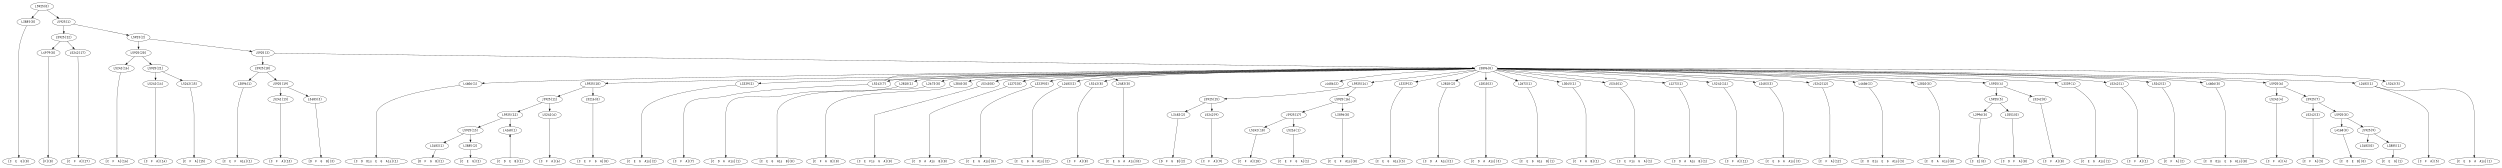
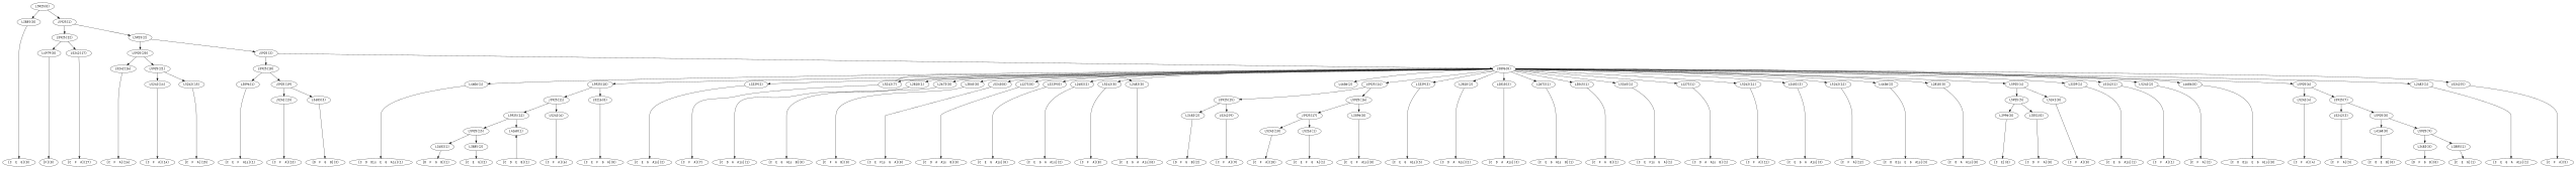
  digraph {
    fontname="JetBrains Mono"
    node [fontname="JetBrains Mono"]
    edge [fontname="JetBrains Mono"]
    "L5925(0)"
    "L3885(0)"
    "L5925(1)"
    "L5925(2)"
    "L5925(22)"
    "L5925(3)"
    "L5925(20)"
    "L5242(17)"
    "L4979(0)"
    "L5896(0)"
    "L5925(18)"
    "L5925(21)"
    "L5242(16)"
    "L3339(0)"
    "L5925(4)"
    "L3339(1)"
    "L5242(1)"
    "L2483(0)"
    "L5242(2)"
    "L4606(0)"
    "L5925(6)"
    "L2483(1)"
    "L5242(5)"
    "L4606(1)"
    "L5925(10)"
    "L3339(2)"
    "L2810(0)"
    "L2810(1)"
    "L2673(0)"
    "L3045(0)"
    "L5340(0)"
    "L1273(0)"
    "L5242(7)"
    "L2483(2)"
    "L5242(8)"
    "L4606(2)"
    "L5925(14)"
    "L3339(3)"
    "L2810(2)"
    "L2810(3)"
    "L2673(1)"
    "L3045(1)"
    "L5340(1)"
    "L1273(1)"
    "L5242(11)"
    "L2483(3)"
    "L5242(12)"
    "L4606(3)"
    "L5925(19)"
    "L3096(1)"
    "L5242(14)"
    "L5242(15)"
    "L5242(0)"
    "L5925(5)"
    "L5925(7)"
    "L5242(4)"
    "L5925(11)"
    "L5216(0)"
    "L5925(15)"
    "L5925(16)"
    "L5242(13)"
    n62 [label="L3683(3)"]
    "L3551(0)"
    "L2996(0)"
    "L5242(3)"
    "L5925(8)"
    "L5242(6)"
    "L5925(12)"
    "L5242(9)"
    "L3483(2)"
    "L3096(0)"
    "L5925(17)"
    "L5925(9)"
    "L4168(0)"
    "L5925(13)"
    "L4168(1)"
    "L5242(10)"
    "L5216(1)"
    "L3885(1)"
    "L3483(0)"
    "L3885(2)"
    "L3483(1)"
    "[C  E  G](0)"
    "[C  E  G  Ais](0)"
    "[C  F  A](0)"
    "[C  D  F  A](0)"
    "[C  E](0)"
    "[C  E  G  Ais](1)"
    "[C  F  A](1)"
    "[C  E  G  A  Ais](0)"
    "[C  F  A](2)"
    "[C  D  Dis  E  G  Ais](0)"
    "[C  F  A](3)"
    "[C  E  G](1)"
+   "[D  F  G  B](0)"
    "[C  D  E  B](0)"
    "[C  F  A](4)"
    "[C  E  G  A  Ais](1)"
    "[C  F  A](5)"
    "[C  D  Dis  E  G  Ais](1)"
    "[C  F  A](6)"
    "[C  E  G](2)"
    "[D  F  G  B](1)"
    "[C  D  E  B](1)"
    "[C  E  F  G  A](0)"
    "[C  E  G  Ais](2)"
    "[C  D  A  Ais](0)"
    "[C  D  A  Ais](1)"
    "[C  E  G  Ais  B](0)"
    "[C  F  A  B](0)"
    "[C  E  Fis  G  A](0)"
    "[C  D  A  Ais  B](0)"
    "[C  F  A](7)"
    "[C  E  G  A  Ais](2)"
    "[C  F  A](8)"
    "[C  F  A](9)"
    "[D  F  G  B](2)"
    "[C  E  F  Ais](0)"
    "[C  F  A](10)"
    "[C  E  F  G  A](1)"
    "[C  E  G  Ais](3)"
    "[C  D  A  Ais](2)"
    "[C  D  A  Ais](3)"
    "[C  E  G  Ais  B](1)"
    "[C  F  A  B](1)"
    "[C  E  Fis  G  A](1)"
    "[C  D  A  Ais  B](1)"
    "[C  F  A](11)"
    "[C  E  G  A  Ais](3)"
    "[C  F  A](12)"
    "[C  D  Dis  E  G  Ais](3)"
    "[C  F  A](13)"
    "[D  F  G  B](3)"
    "[C  E  F  Ais](1)"
    "[C  F  A](14)"
    "[C  F  A](15)"
    "[C  F  A](16)"
    "[C  F  A](17)"
    "[F](0)"
    subgraph sub_1 {
      rank=min
      "L5925(0)"
    }
    subgraph sub_2 {
      rank=same
      "L3885(0)"
      "L5925(1)"
    }
    subgraph sub_3 {
      rank=same
      "L5925(2)"
      "L5925(22)"
    }
    subgraph sub_4 {
      rank=same
      "L5925(3)"
      "L5925(20)"
      "L5242(17)"
      "L4979(0)"
    }
    subgraph sub_5 {
      rank=same
      "L5896(0)"
      "L5925(18)"
      "L5925(21)"
      "L5242(16)"
    }
    subgraph sub_6 {
      rank=same
      "L3339(0)"
      "L5925(4)"
      "L3339(1)"
      "L5242(1)"
      "L2483(0)"
      "L5242(2)"
      "L4606(0)"
      "L5925(6)"
      "L2483(1)"
      "L5242(5)"
      "L4606(1)"
      "L5925(10)"
      "L3339(2)"
      "L2810(0)"
      "L2810(1)"
      "L2673(0)"
      "L3045(0)"
      "L5340(0)"
      "L1273(0)"
      "L5242(7)"
      "L2483(2)"
      "L5242(8)"
      "L4606(2)"
      "L5925(14)"
      "L3339(3)"
      "L2810(2)"
      "L2810(3)"
      "L2673(1)"
      "L3045(1)"
      "L5340(1)"
      "L1273(1)"
      "L5242(11)"
      "L2483(3)"
      "L5242(12)"
      "L4606(3)"
      "L5925(19)"
      "L3096(1)"
      "L5242(14)"
      "L5242(15)"
    }
    subgraph sub_7 {
      rank=same
      "L5242(0)"
      "L5925(5)"
      "L5925(7)"
      "L5242(4)"
      "L5925(11)"
      "L5216(0)"
      "L5925(15)"
      "L5925(16)"
      "L5242(13)"
      n62
    }
    subgraph sub_8 {
      rank=same
      "L3551(0)"
      "L2996(0)"
      "L5242(3)"
      "L5925(8)"
      "L5242(6)"
      "L5925(12)"
      "L5242(9)"
      "L3483(2)"
      "L3096(0)"
      "L5925(17)"
    }
    subgraph sub_9 {
      rank=same
      "L5925(9)"
      "L4168(0)"
      "L5925(13)"
      "L4168(1)"
      "L5242(10)"
      "L5216(1)"
    }
    subgraph sub_10 {
      rank=same
      "L3885(1)"
      "L3483(0)"
      "L3885(2)"
      "L3483(1)"
    }
    subgraph sub_11 {
      rank=max
      "[C  E  G](0)"
      "[C  E  G  Ais](0)"
      "[C  F  A](0)"
      "[C  D  F  A](0)"
      "[C  E](0)"
      "[C  E  G  Ais](1)"
      "[C  F  A](1)"
      "[C  E  G  A  Ais](0)"
      "[C  F  A](2)"
      "[C  D  Dis  E  G  Ais](0)"
      "[C  F  A](3)"
      "[C  E  G](1)"
+     "[D  F  G  B](0)"
      "[C  D  E  B](0)"
      "[C  F  A](4)"
      "[C  E  G  A  Ais](1)"
      "[C  F  A](5)"
      "[C  D  Dis  E  G  Ais](1)"
      "[C  F  A](6)"
      "[C  E  G](2)"
      "[D  F  G  B](1)"
      "[C  D  E  B](1)"
      "[C  E  F  G  A](0)"
      "[C  E  G  Ais](2)"
      "[C  D  A  Ais](0)"
      "[C  D  A  Ais](1)"
      "[C  E  G  Ais  B](0)"
      "[C  F  A  B](0)"
      "[C  E  Fis  G  A](0)"
      "[C  D  A  Ais  B](0)"
      "[C  F  A](7)"
      "[C  E  G  A  Ais](2)"
      "[C  F  A](8)"
      "[C  F  A](9)"
      "[D  F  G  B](2)"
      "[C  E  F  Ais](0)"
      "[C  F  A](10)"
      "[C  E  F  G  A](1)"
      "[C  E  G  Ais](3)"
      "[C  D  A  Ais](2)"
      "[C  D  A  Ais](3)"
      "[C  E  G  Ais  B](1)"
      "[C  F  A  B](1)"
      "[C  E  Fis  G  A](1)"
      "[C  D  A  Ais  B](1)"
      "[C  F  A](11)"
      "[C  E  G  A  Ais](3)"
      "[C  F  A](12)"
      "[C  D  Dis  E  G  Ais](3)"
      "[C  F  A](13)"
      "[D  F  G  B](3)"
      "[C  E  F  Ais](1)"
      "[C  F  A](14)"
      "[C  F  A](15)"
      "[C  F  A](16)"
      "[C  F  A](17)"
      "[F](0)"
    }
    "L5925(0)" -> "L3885(0)"
    "L5925(0)" -> "L5925(1)"
    "L3885(0)" -> "[C  E  G](0)"
    "L5925(1)" -> "L5925(2)"
    "L5925(1)" -> "L5925(22)"
    "L5925(2)" -> "L5925(3)"
    "L5925(2)" -> "L5925(20)"
    "L5925(22)" -> "L5242(17)"
    "L5925(22)" -> "L4979(0)"
    "L5925(3)" -> "L5896(0)"
    "L5925(3)" -> "L5925(18)"
    "L5925(20)" -> "L5925(21)"
    "L5925(20)" -> "L5242(16)"
    "L5242(17)" -> "[C  F  A](17)"
    "L4979(0)" -> "[F](0)"
    "L5896(0)" -> "L3339(0)"
    "L5896(0)" -> "L5925(4)"
    "L5896(0)" -> "L3339(1)"
    "L5896(0)" -> "L5242(1)"
    "L5896(0)" -> "L5242(2)"
    "L5896(0)" -> "L4606(0)"
    "L5896(0)" -> "L5925(6)"
    "L5896(0)" -> "L2483(1)"
    "L5896(0)" -> "L5242(5)"
    "L5896(0)" -> "L4606(1)"
    "L5896(0)" -> "L5925(10)"
    "L5896(0)" -> "L3339(2)"
    "L5896(0)" -> "L2810(0)"
    "L5896(0)" -> "L2810(1)"
    "L5896(0)" -> "L2673(0)"
    "L5896(0)" -> "L3045(0)"
    "L5896(0)" -> "L5340(0)"
    "L5896(0)" -> "L1273(0)"
    "L5896(0)" -> "L5242(7)"
    "L5896(0)" -> "L2483(2)"
    "L5896(0)" -> "L5242(8)"
    "L5896(0)" -> "L4606(2)"
    "L5896(0)" -> "L5925(14)"
    "L5896(0)" -> "L3339(3)"
    "L5896(0)" -> "L2810(2)"
    "L5896(0)" -> "L2810(3)"
    "L5896(0)" -> "L2673(1)"
    "L5896(0)" -> "L3045(1)"
    "L5896(0)" -> "L5340(1)"
    "L5896(0)" -> "L1273(1)"
    "L5896(0)" -> "L5242(11)"
    "L5896(0)" -> "L2483(3)"
    "L5896(0)" -> "L5242(12)"
    "L5896(0)" -> "L4606(3)"
    "L5925(18)" -> "L5925(19)"
    "L5925(18)" -> "L3096(1)"
    "L5925(21)" -> "L5242(14)"
    "L5925(21)" -> "L5242(15)"
    "L5242(16)" -> "[C  F  A](16)"
    "L3339(0)" -> "[C  E  G  Ais](0)"
    "L5925(4)" -> "L5242(0)"
    "L5925(4)" -> "L5925(5)"
    "L3339(1)" -> "[C  E  G  Ais](1)"
    "L5242(1)" -> "[C  F  A](1)"
    "L2483(0)" -> "[C  E  G  A  Ais](0)"
    "L5242(2)" -> "[C  F  A](2)"
    "L4606(0)" -> "[C  D  Dis  E  G  Ais](0)"
    "L5925(6)" -> "L5925(7)"
    "L5925(6)" -> "L5242(4)"
    "L2483(1)" -> "[C  E  G  A  Ais](1)"
-   "L2483(1)" -> "[C  F  A](5)"
+   "L5242(5)" -> "[C  F  A](5)"
    "L4606(1)" -> "[C  D  Dis  E  G  Ais](1)"
    "L5925(10)" -> "L5925(11)"
    "L5925(10)" -> "L5216(0)"
    "L3339(2)" -> "[C  E  G  Ais](2)"
    "L2810(0)" -> "[C  D  A  Ais](0)"
    "L2810(1)" -> "[C  D  A  Ais](1)"
    "L2673(0)" -> "[C  E  G  Ais  B](0)"
    "L3045(0)" -> "[C  F  A  B](0)"
    "L5340(0)" -> "[C  E  Fis  G  A](0)"
    "L1273(0)" -> "[C  D  A  Ais  B](0)"
    "L5242(7)" -> "L2483(0)"
    "L5242(7)" -> "[C  F  A](7)"
    "L2483(2)" -> "[C  E  G  A  Ais](2)"
    "L5242(8)" -> "[C  F  A](8)"
    "L5925(14)" -> "L5925(15)"
    "L5925(14)" -> "L5925(16)"
    "L3339(3)" -> "[C  E  G  Ais](3)"
    "L2810(2)" -> "[C  D  A  Ais](2)"
    "L2810(3)" -> "[C  D  A  Ais](3)"
    "L2673(1)" -> "[C  E  G  Ais  B](1)"
    "L3045(1)" -> "[C  F  A  B](1)"
    "L5340(1)" -> "[C  E  Fis  G  A](1)"
    "L1273(1)" -> "[C  D  A  Ais  B](1)"
    "L5242(11)" -> "[C  F  A](11)"
    "L2483(3)" -> "[C  E  G  A  Ais](3)"
    "L5242(12)" -> "[C  F  A](12)"
    "L4606(3)" -> "[C  D  Dis  E  G  Ais](3)"
    "L5925(19)" -> "L5242(13)"
    "L5925(19)" -> n62
    "L3096(1)" -> "[C  E  F  Ais](1)"
    "L5242(14)" -> "[C  F  A](14)"
    "L5242(15)" -> "[C  F  A](15)"
    "L5242(0)" -> "[C  F  A](0)"
    "L5925(5)" -> "L3551(0)"
    "L5925(5)" -> "L2996(0)"
    "L5925(7)" -> "L5242(3)"
    "L5925(7)" -> "L5925(8)"
    "L5242(4)" -> "[C  F  A](4)"
    "L5925(11)" -> "L5242(6)"
    "L5925(11)" -> "L5925(12)"
    "L5216(0)" -> "[C  E  F  G  A](0)"
    "L5925(15)" -> "L5242(9)"
    "L5925(15)" -> "L3483(2)"
    "L5925(16)" -> "L3096(0)"
    "L5925(16)" -> "L5925(17)"
    "L5242(13)" -> "[C  F  A](13)"
    n62 -> "[D  F  G  B](3)"
    "L3551(0)" -> "[C  D  F  A](0)"
    "L2996(0)" -> "[C  E](0)"
    "L5242(3)" -> "[C  F  A](3)"
    "L5925(8)" -> "L5925(9)"
    "L5925(8)" -> "L4168(0)"
    "L5242(6)" -> "[C  F  A](6)"
    "L5925(12)" -> "L5925(13)"
    "L5925(12)" -> "L4168(1)"
    "L5242(9)" -> "[C  F  A](9)"
    "L3483(2)" -> "[D  F  G  B](2)"
    "L3096(0)" -> "[C  E  F  Ais](0)"
    "L5925(17)" -> "L5242(10)"
    "L5925(17)" -> "L5216(1)"
    "L5925(9)" -> "L3885(1)"
    "L5925(9)" -> "L3483(0)"
    "L4168(0)" -> "[C  D  E  B](0)"
    "L5925(13)" -> "L3885(2)"
    "L5925(13)" -> "L3483(1)"
    "L5242(10)" -> "[C  F  A](10)"
    "L5216(1)" -> "[C  E  F  G  A](1)"
    "L3885(1)" -> "[C  E  G](1)"
+   "L3483(0)" -> "[D  F  G  B](0)"
    "L3885(2)" -> "[C  E  G](2)"
    "L3483(1)" -> "[D  F  G  B](1)"
    "[C  D  E  B](1)" -> "L4168(1)"
  }
